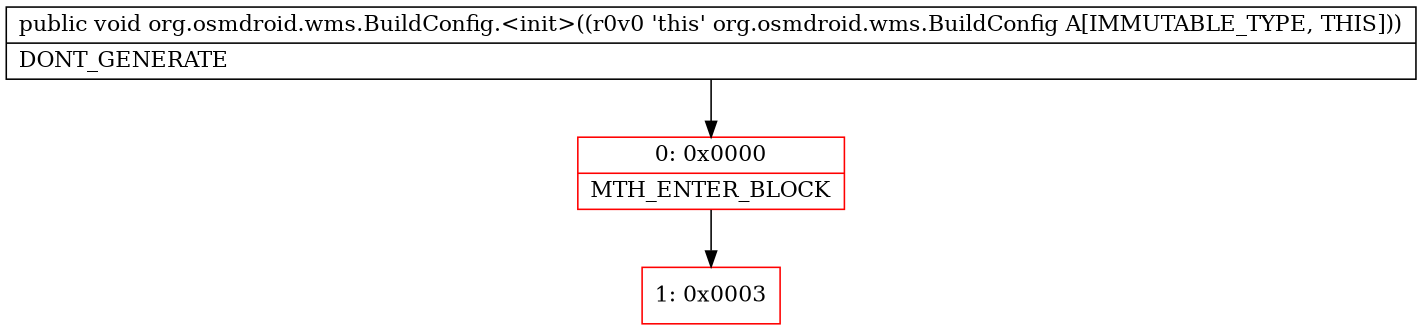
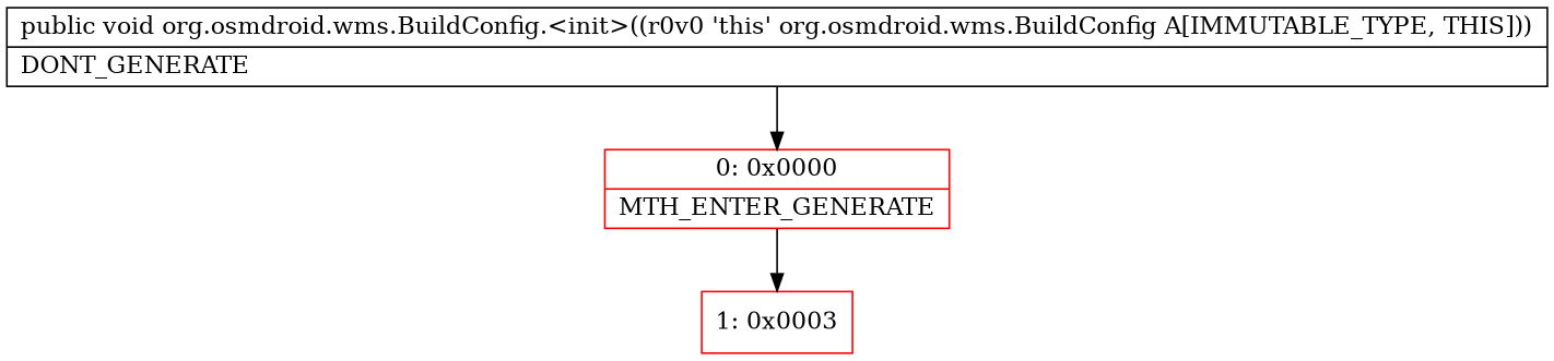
  digraph {
    node [color=red shape=record]
-   n1 [label="{0\:\ 0x0000|MTH_ENTER_BLOCK\l}"]
+   n1 [label="{0\:\ 0x0000|MTH_ENTER_GENERATE\l}"]
    n2 [label="{1\:\ 0x0003}"]
    n3 [label="{public void org.osmdroid.wms.BuildConfig.\<init\>((r0v0 'this' org.osmdroid.wms.BuildConfig A[IMMUTABLE_TYPE, THIS]))  | DONT_GENERATE\l}" color=""]
    subgraph cluster_1 {
      label="R(0)"
    }
    n1 -> n2
    n3 -> n1
  }
